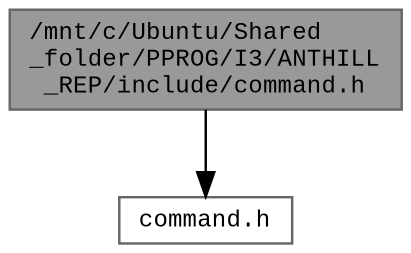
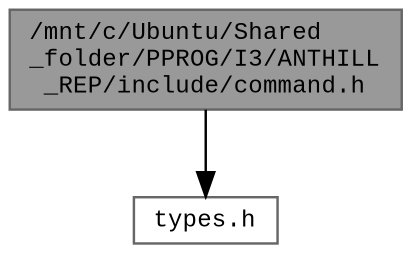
  digraph {
    fontname="Liberation Mono"
    node [fontname="Liberation Mono" fontsize=10 shape=box style=filled]
    n1 [color=gray40 fillcolor=grey60 fontcolor=black height=0.2 label="/mnt/c/Ubuntu/Shared\l_folder/PPROG/I3/ANTHILL\l_REP/include/command.h" width=0.4]
-   n2 [color=grey40 fillcolor=white height=0.2 label="command.h" width=0.4]
+   n2 [color=grey40 fillcolor=white height=0.2 label="types.h" width=0.4]
    n1 -> n2 [color=black fontname="Liberation Mono" fontsize=10 labelfontname=Helvetica labelfontsize=10 style=solid]
  }
